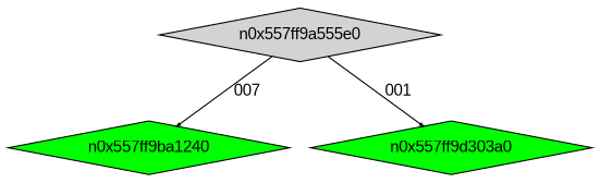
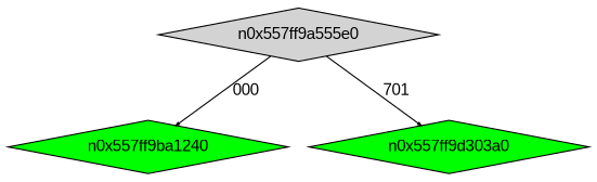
  digraph {
    fontname="Liberation Sans"
    node [fontname="Liberation Sans" shape=diamond style=filled fillcolor=green]
    edge [arrowsize=.3 fontname="Liberation Sans"]
    n0x557ff9a555e0 [height=.1 width=.1 fillcolor=""]
    n0x557ff9ba1240 [height=.1 width=.1]
    n3 [height=.1 label=n0x557ff9d303a0 width=.1]
-   n0x557ff9a555e0 -> n0x557ff9ba1240 [label=007]
-   n0x557ff9a555e0 -> n3 [label=001]
+   n0x557ff9a555e0 -> n0x557ff9ba1240 [label=000]
+   n0x557ff9a555e0 -> n3 [label=701]
  }
